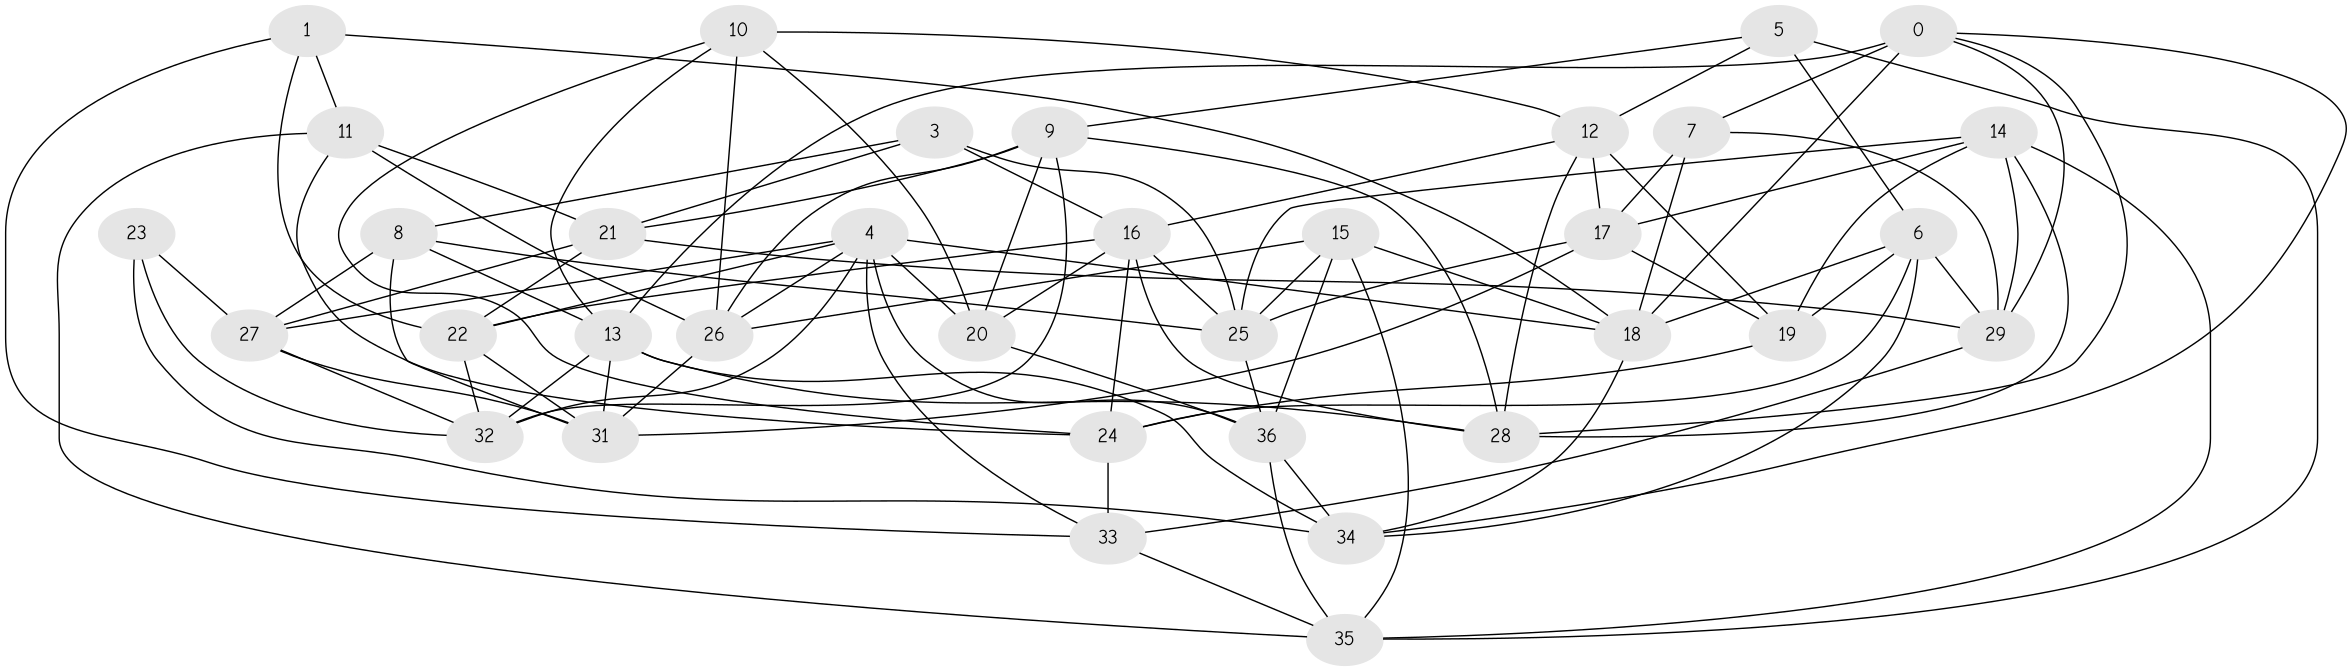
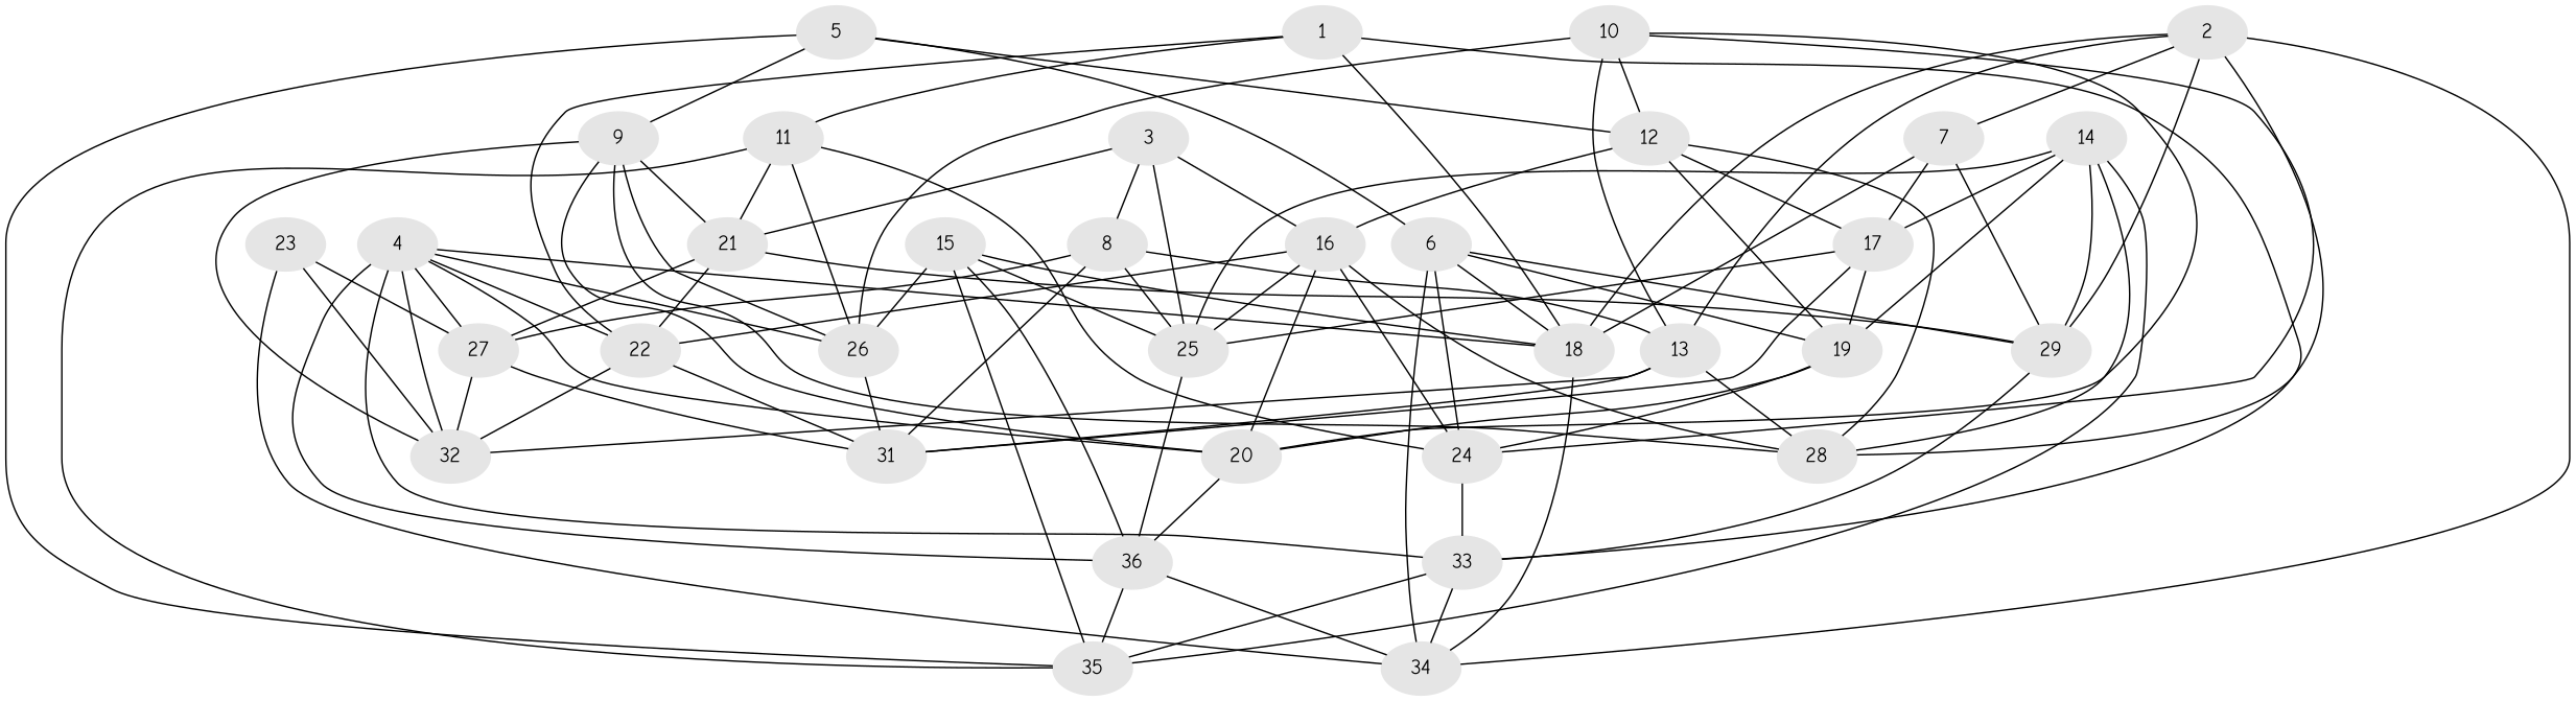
  graph {
    fontname="Comic Neue"
    node [color=gray90 fontname="Comic Neue" style=filled]
    edge [fontname="Comic Neue" weight=1.0]
    1
    11
    22
    33
    18
    21
    26
    35
    24
    15
    25
    n12 [label=36]
    32
    31
    34
-   2 [label=0]
+   2
    7
    13
    28
    29
    17
    3
    8
    16
    27
    20
    4
    5
    6
    9
    12
    19
    10
    14
    23
    1 -- 11
    1 -- 22
    1 -- 33
    1 -- 18
    11 -- 21
    11 -- 26 [weight=2.0]
    11 -- 35
    11 -- 24
    22 -- 32
    22 -- 31
    33 -- 35
-   13 -- 34
+   33 -- 34
    18 -- 34
    21 -- 22
    21 -- 29
    21 -- 27
    26 -- 31
    24 -- 33
    15 -- 18
    15 -- 26
    15 -- 35
    15 -- 25
    15 -- n12
    25 -- n12
    n12 -- 35
    n12 -- 34
    2 -- 18
    2 -- 34
    2 -- 7
    2 -- 13
    2 -- 28
    2 -- 29
    7 -- 18
    7 -- 29
    7 -- 17
    13 -- 32
    13 -- 31
    13 -- 28
    29 -- 33
    17 -- 25
    17 -- 31
    17 -- 19
    3 -- 21
    3 -- 25
    3 -- 8
    3 -- 16
    8 -- 25
    8 -- 31
    8 -- 13
    8 -- 27
    16 -- 22
    16 -- 24
    16 -- 25
    16 -- 28
    16 -- 20
    27 -- 32
    27 -- 31
    20 -- n12
    4 -- 22
    4 -- 33
    4 -- 18
    4 -- 26
    4 -- n12
    4 -- 32
    4 -- 27
    4 -- 20
    5 -- 35
    5 -- 6
    5 -- 9
    5 -- 12
    6 -- 18
    6 -- 24
    6 -- 34
    6 -- 29
    6 -- 19
    9 -- 21
    9 -- 26
    9 -- 32
    9 -- 28
    9 -- 20
    12 -- 28
    12 -- 17
    12 -- 16
    12 -- 19
    19 -- 24
+   19 -- 20
    10 -- 26 [weight=2.0]
    10 -- 24
    10 -- 13
    10 -- 20
    10 -- 12
    14 -- 35
    14 -- 25
    14 -- 28
    14 -- 29
    14 -- 17
    14 -- 19
    23 -- 32
    23 -- 34
    23 -- 27
  }
